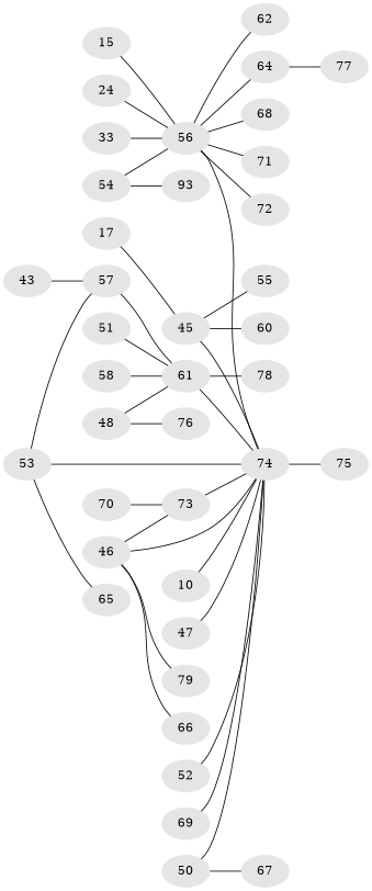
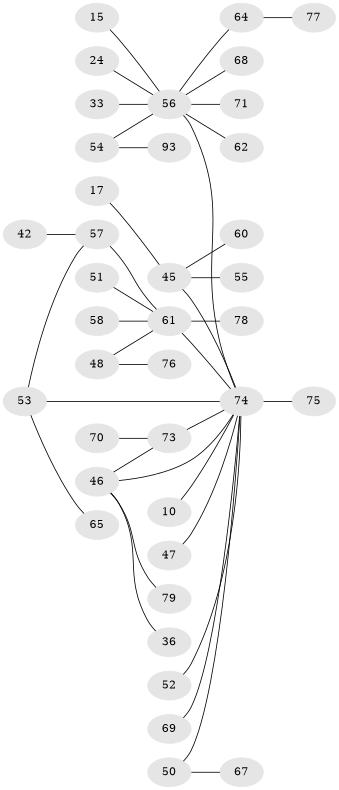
  graph {
    rankdir=LR
    node [color=gray90 style=filled]
    74 [super="+41+40"]
    75
    10
    56 [super="+13+30"]
    62 [super="+28"]
    64 [super="+37+39"]
    68
    71 [super="+44"]
-   72
    15
    45 [super="+27"]
    55
    60
    17
    24
    33
    n17 [label=57 super="+29+38"]
    61 [super="+19+26+57"]
-   43
+   43 [label=42]
    46
-   66
+   66 [label=36]
    73 [super="+42"]
    79
    47
    48 [super="+18"]
    76
    78
    50 [super="+14+20"]
    67
    51
    52
    53 [super="+49"]
    65 [super="+23"]
    54 [super="+32"]
    n35 [label=93]
    77
    58
    69
    70
    74 -- 75
    10 -- 74
    56 -- 74 [weight=2]
    56 -- 62
    56 -- 64
    56 -- 68
    56 -- 71 [weight=2]
-   56 -- 72
    64 -- 77
    15 -- 56
    45 -- 74 [weight=4]
    45 -- 55
    45 -- 60
    17 -- 45
    24 -- 56
    33 -- 56
    n17 -- 61
    61 -- 74
    61 -- 78
    43 -- n17
    46 -- 74
    46 -- 66
    46 -- 73
    46 -- 79
    73 -- 74
    47 -- 74
    48 -- 61
    48 -- 76
    50 -- 74
    50 -- 67
    51 -- 61
    52 -- 74
    53 -- 74 [weight=2]
    53 -- n17
    53 -- 65
    54 -- 56
    54 -- n35
    58 -- 61
    69 -- 74
    70 -- 73
  }
